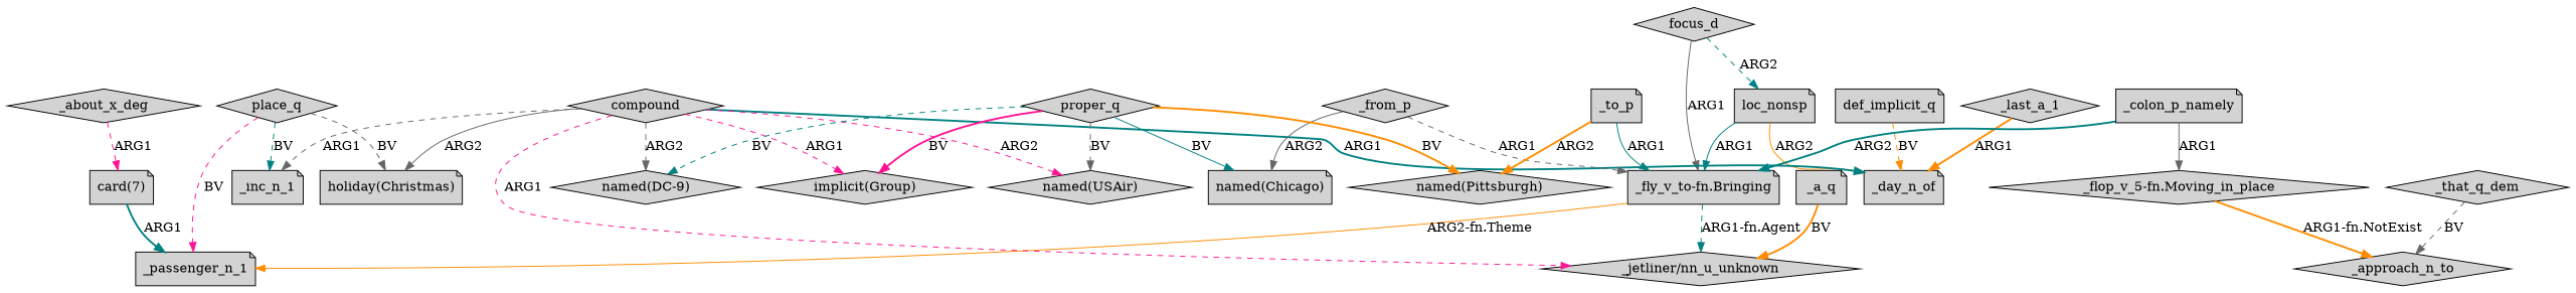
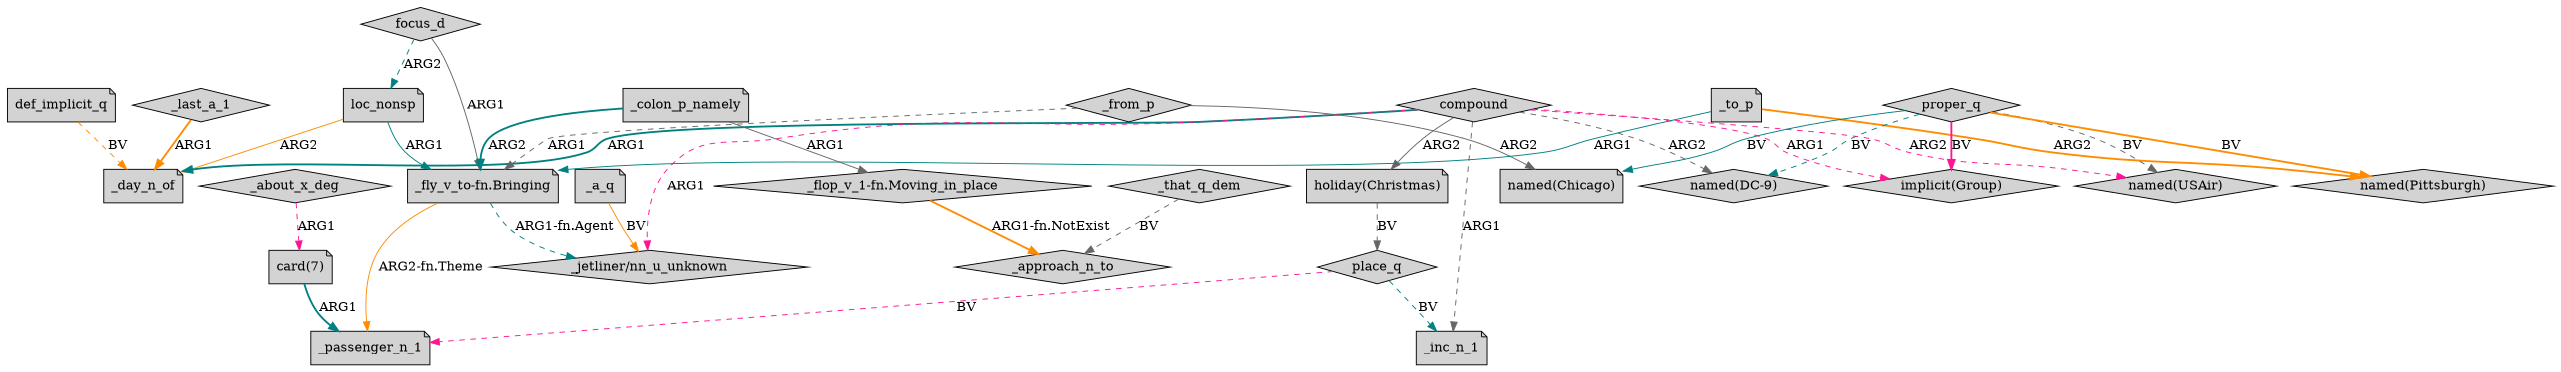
  digraph {
    node [shape=diamond style=filled]
    edge [color=gray40 style=dashed]
    def_implicit_q [shape=note]
    _day_n_of [shape=note]
    _that_q_dem
    _approach_n_to
    "card(7)" [shape=note]
    _passenger_n_1 [shape=note]
    loc_nonsp [shape=note]
    focus_d
    "_fly_v_to-fn.Bringing" [shape=note]
    "_jetliner/nn_u_unknown"
    _a_q [shape=note]
    n12 [label=place_q]
    _inc_n_1 [shape=note]
    "holiday(Christmas)" [shape=note]
    compound
    n16 [label="implicit(Group)"]
    "named(USAir)"
    "named(DC-9)"
    _from_p
    "named(Chicago)" [shape=note]
    _about_x_deg
    _to_p [shape=note]
    "named(Pittsburgh)"
-   "_flop_v_1-fn.Moving_in_place" [label="_flop_v_5-fn.Moving_in_place"]
+   "_flop_v_1-fn.Moving_in_place"
    proper_q
    _last_a_1
    _colon_p_namely [shape=note]
    def_implicit_q -> _day_n_of [color=darkorange label=BV]
    _that_q_dem -> _approach_n_to [label=BV]
    "card(7)" -> _passenger_n_1 [color=teal label=ARG1 style=bold]
    loc_nonsp -> _day_n_of [color=darkorange label=ARG2 style=solid]
    loc_nonsp -> "_fly_v_to-fn.Bringing" [color=teal label=ARG1 style=solid]
    focus_d -> loc_nonsp [color=teal label=ARG2]
    focus_d -> "_fly_v_to-fn.Bringing" [label=ARG1 style=solid]
    "_fly_v_to-fn.Bringing" -> _passenger_n_1 [color=darkorange label="ARG2-fn.Theme" style=solid]
    "_fly_v_to-fn.Bringing" -> "_jetliner/nn_u_unknown" [color=teal label="ARG1-fn.Agent"]
-   _a_q -> "_jetliner/nn_u_unknown" [color=darkorange label=BV style=bold]
+   _a_q -> "_jetliner/nn_u_unknown" [color=darkorange label=BV style=solid]
    n12 -> _passenger_n_1 [color=deeppink label=BV]
    n12 -> _inc_n_1 [color=teal label=BV]
-   n12 -> "holiday(Christmas)" [label=BV]
+   "holiday(Christmas)" -> n12 [label=BV]
    compound -> _day_n_of [color=teal label=ARG1 style=bold]
    compound -> "_jetliner/nn_u_unknown" [color=deeppink label=ARG1]
    compound -> _inc_n_1 [label=ARG1]
    compound -> "holiday(Christmas)" [label=ARG2 style=solid]
    compound -> n16 [color=deeppink label=ARG1]
    compound -> "named(USAir)" [color=deeppink label=ARG2]
    compound -> "named(DC-9)" [label=ARG2]
    _from_p -> "_fly_v_to-fn.Bringing" [label=ARG1]
    _from_p -> "named(Chicago)" [label=ARG2 style=solid]
    _about_x_deg -> "card(7)" [color=deeppink label=ARG1]
    _to_p -> "_fly_v_to-fn.Bringing" [color=teal label=ARG1 style=solid]
    _to_p -> "named(Pittsburgh)" [color=darkorange label=ARG2 style=bold]
    "_flop_v_1-fn.Moving_in_place" -> _approach_n_to [color=darkorange label="ARG1-fn.NotExist" style=bold]
    proper_q -> n16 [color=deeppink label=BV style=bold]
    proper_q -> "named(USAir)" [label=BV]
    proper_q -> "named(DC-9)" [color=teal label=BV]
    proper_q -> "named(Chicago)" [color=teal label=BV style=solid]
    proper_q -> "named(Pittsburgh)" [color=darkorange label=BV style=bold]
    _last_a_1 -> _day_n_of [color=darkorange label=ARG1 style=bold]
    _colon_p_namely -> "_fly_v_to-fn.Bringing" [color=teal label=ARG2 style=bold]
    _colon_p_namely -> "_flop_v_1-fn.Moving_in_place" [label=ARG1 style=solid]
  }
